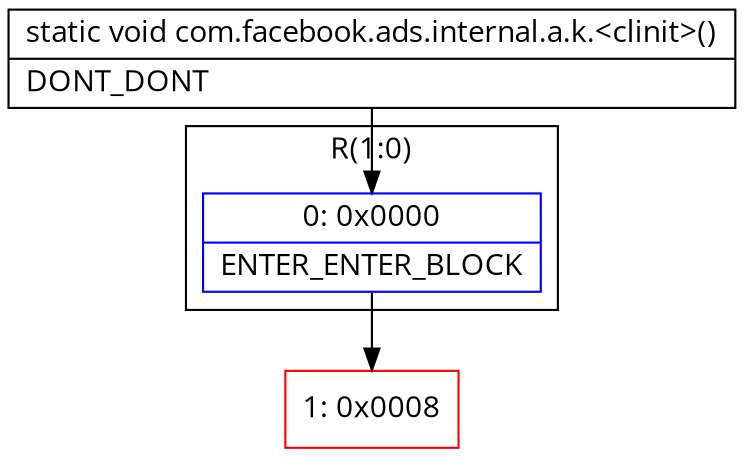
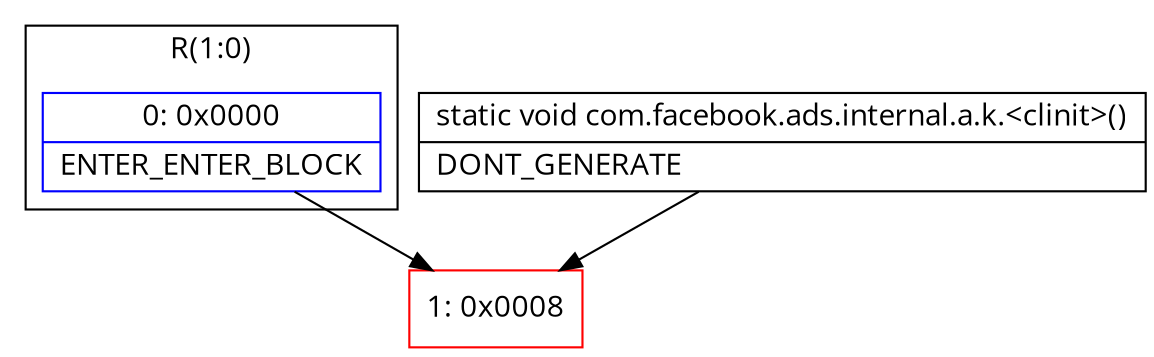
  digraph {
    fontname="Open Sans"
    node [fontname="Open Sans" shape=record]
    edge [fontname="Open Sans"]
    n1 [color=blue label="{0\:\ 0x0000|ENTER_ENTER_BLOCK\l}"]
    n2 [color=red label="{1\:\ 0x0008}"]
-   n3 [label="{static void com.facebook.ads.internal.a.k.\<clinit\>()  | DONT_DONT\l}"]
+   n3 [label="{static void com.facebook.ads.internal.a.k.\<clinit\>()  | DONT_GENERATE\l}"]
    subgraph cluster_1 {
      label="R(1:0)"
      n1
    }
    n1 -> n2
-   n3 -> n1
+   n3 -> n2
  }
